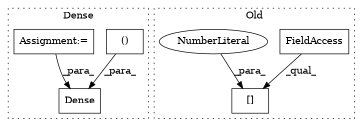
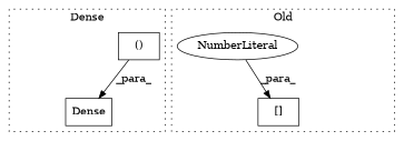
  digraph {
    node [l=1 shape=box]
    n1 [a=32 l="6,1" label=Dense s="4167,4241"]
    n2 [a=106 l=32 label="()" s=4201]
-   n3 [a=7 label="Assignment:=" s=2769]
    n4 [a=2 l="30,1" label="[]" s="2740,2771"]
-   n5 [a=22 l=29 label=FieldAccess s=2740]
    n6 [a=34 label=NumberLiteral s=2770 shape=ellipse]
    subgraph cluster_1 {
      label=Dense
      style=dotted
      n1
      n2
-     n3
    }
    subgraph cluster_2 {
      label=Old
      style=dotted
      n4
-     n5
      n6
    }
    n2 -> n1 [label=_para_]
-   n3 -> n1 [label=_para_]
-   n5 -> n4 [label=_qual_]
    n6 -> n4 [label=_para_]
  }
